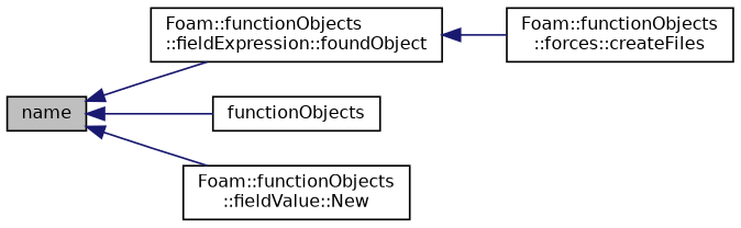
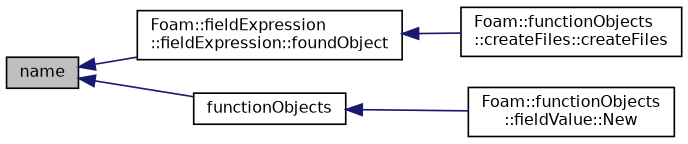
  digraph {
    rankdir=LR
    node [color=black fontname=Helvetica fontsize=10 shape=record]
    edge [color=midnightblue dir=back fontname=Helvetica fontsize=10 labelfontname=Helvetica labelfontsize=10 style=solid]
    n1 [fillcolor=grey75 fontcolor=black height=0.2 label=name style=filled width=0.4]
-   n2 [height=0.2 label="Foam::functionObjects\l::fieldExpression::foundObject" width=0.4]
+   n2 [height=0.2 label="Foam::fieldExpression\l::fieldExpression::foundObject" width=0.4]
    n3 [height=0.2 label=functionObjects width=0.4]
    n4 [height=0.2 label="Foam::functionObjects\l::fieldValue::New" width=0.4]
-   n5 [height=0.2 label="Foam::functionObjects\l::forces::createFiles" width=0.4]
+   n5 [height=0.2 label="Foam::functionObjects\l::createFiles::createFiles" width=0.4]
    n1 -> n2
    n1 -> n3
-   n1 -> n4
+   n3 -> n4
    n2 -> n5
  }
